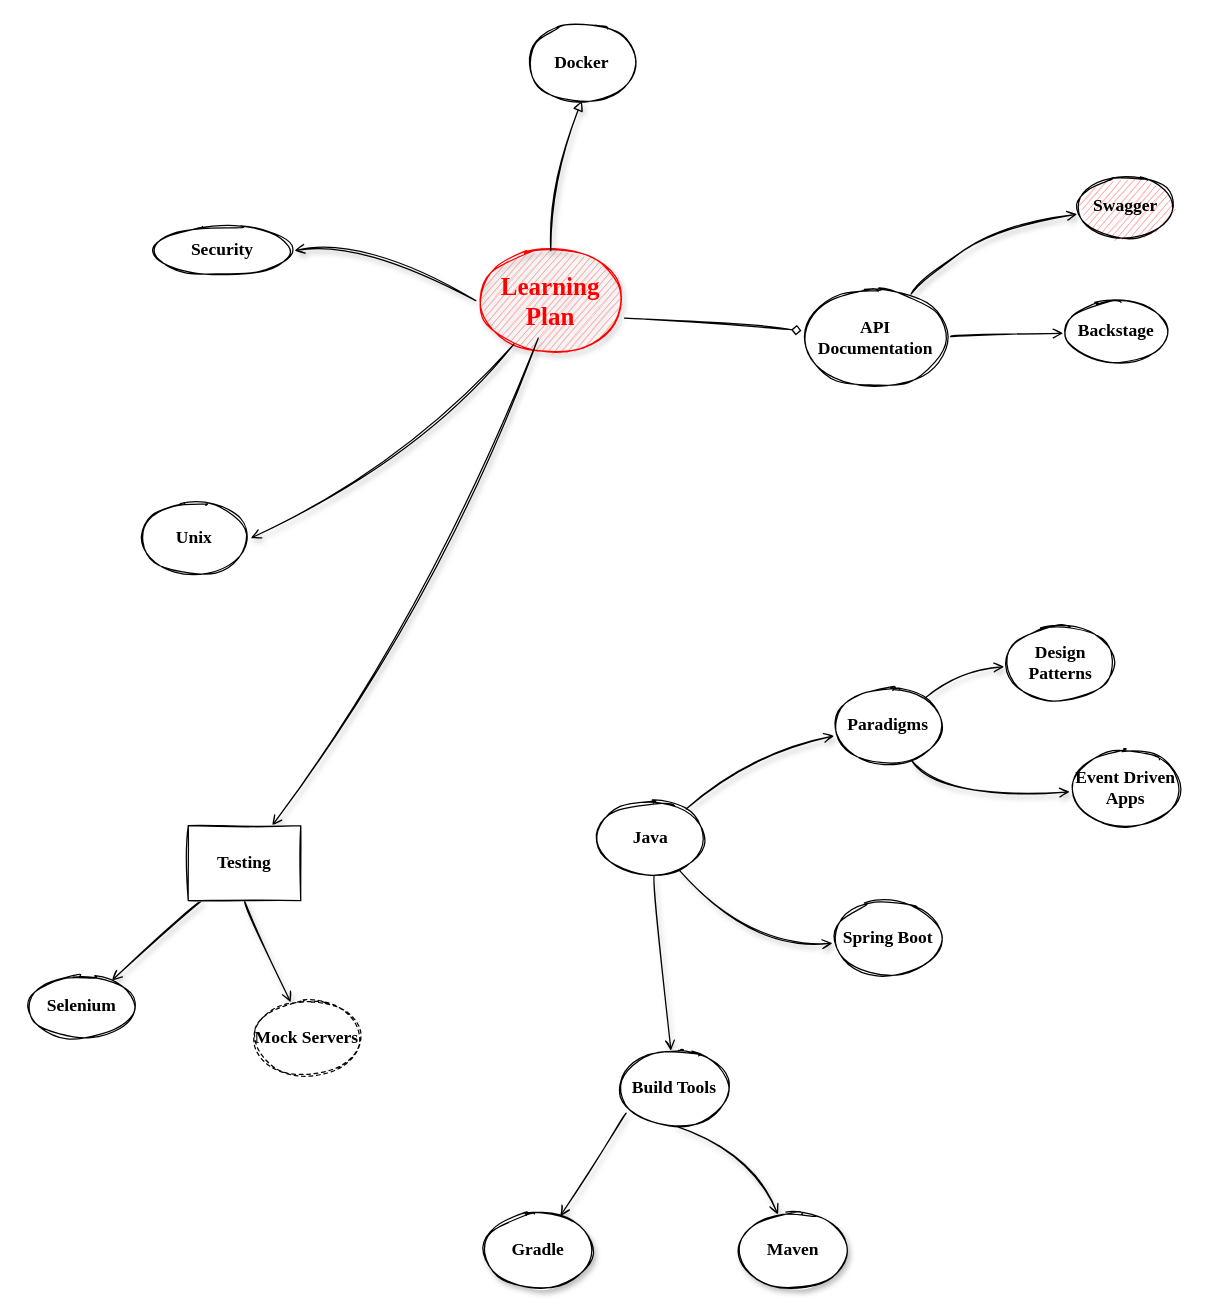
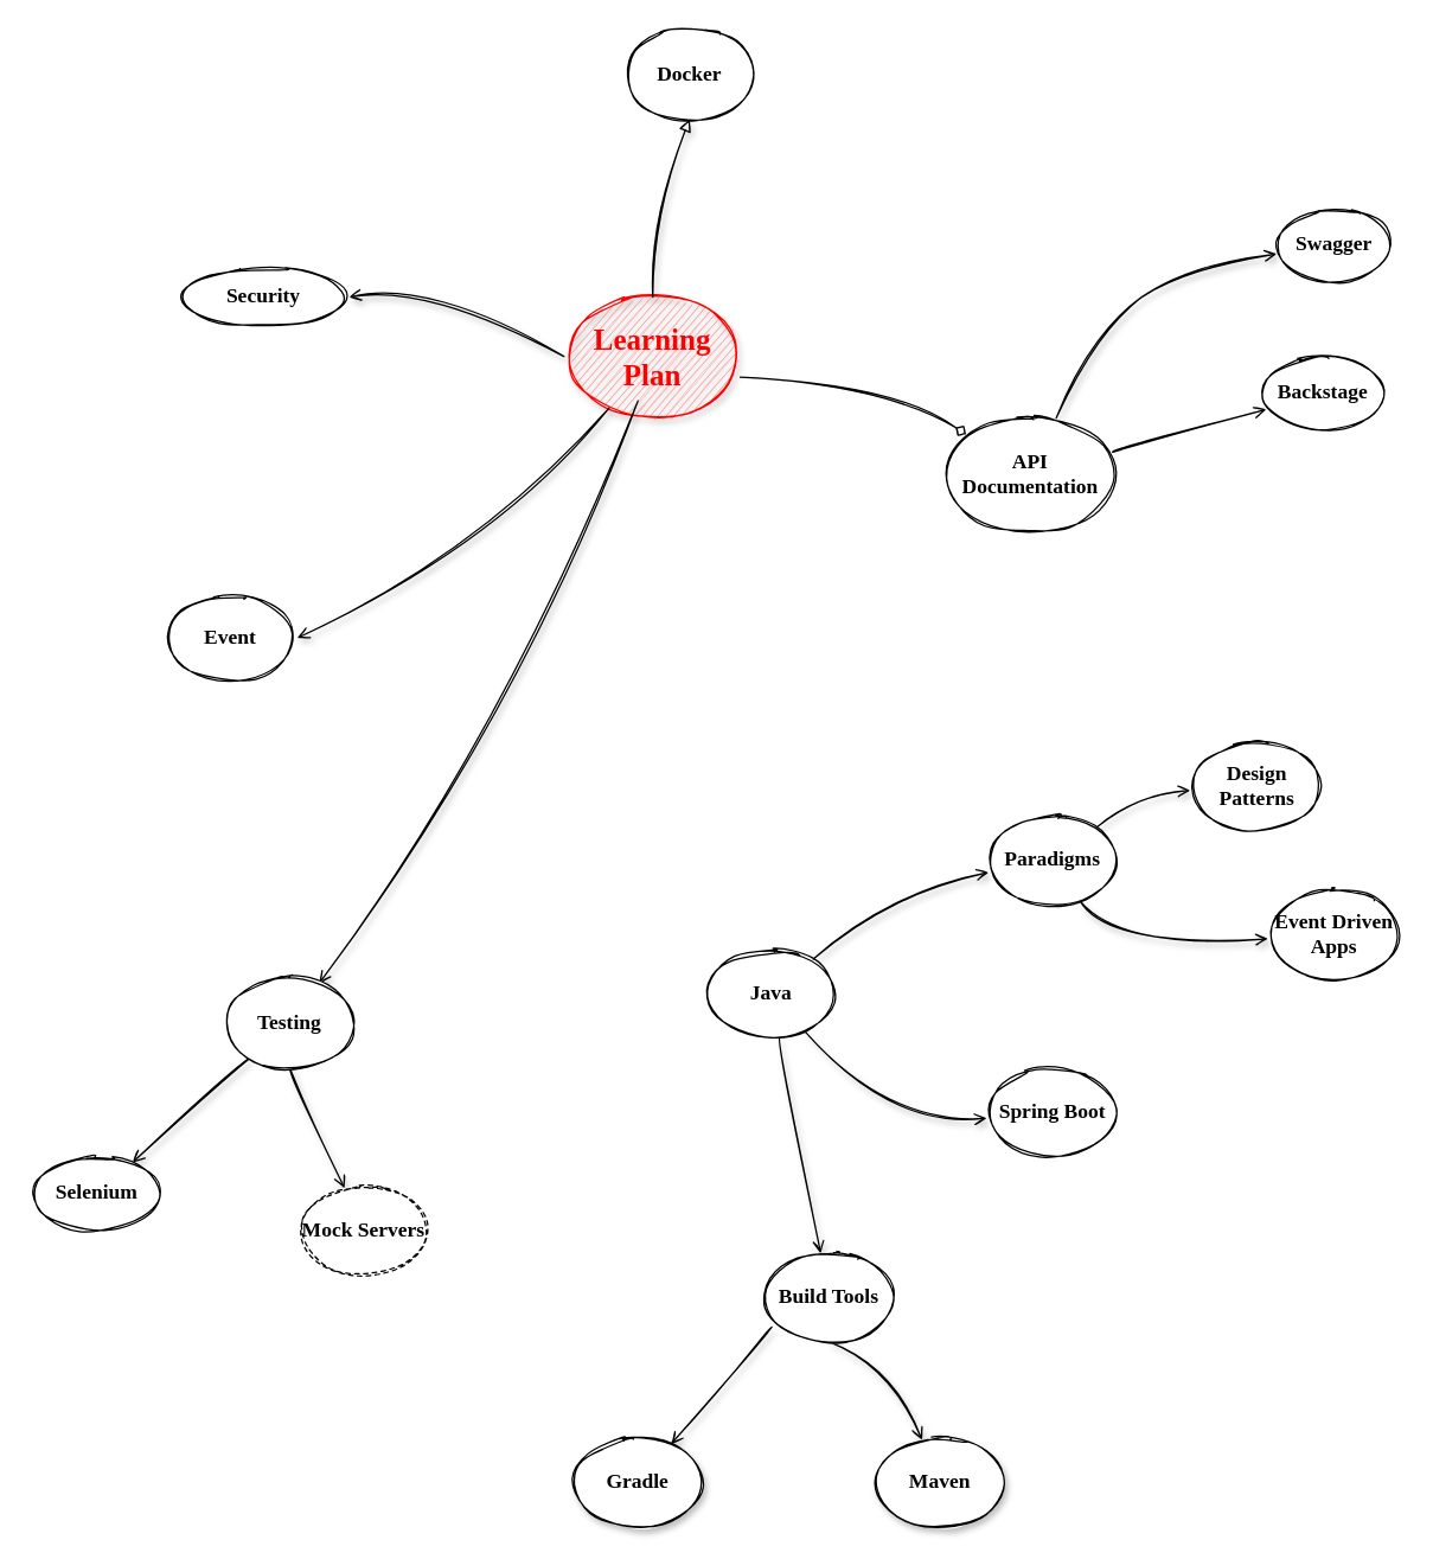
  <mxCell id="0" />
  <mxCell id="1" parent="0" />
  <mxCell id="2" value="Learning Plan" style="ellipse;whiteSpace=wrap;html=1;rounded=0;shadow=1;comic=0;labelBackgroundColor=none;strokeWidth=1;fontFamily=Comic Sans MS;fontSize=20;align=center;fontStyle=1;fontColor=#FF0000;strokeColor=#FF0000;sketch=1;fillColor=#FF9999;" parent="1" vertex="1"><mxGeometry x="380" y="200" width="120" height="80" as="geometry" /></mxCell>
  <mxCell id="3" value="Docker" style="ellipse;whiteSpace=wrap;html=1;rounded=0;shadow=0;comic=0;labelBackgroundColor=none;strokeWidth=1;fontFamily=Comic Sans MS;fontSize=14;align=center;sketch=1;fontStyle=1" parent="1" vertex="1"><mxGeometry x="420" y="20" width="90" height="60" as="geometry" /></mxCell>
  <mxCell id="4" value="" style="endArrow=block;html=1;fontSize=14;fontColor=#0000FF;exitX=0.5;exitY=0;exitDx=0;exitDy=0;sketch=1;entryX=0.5;entryY=1;entryDx=0;entryDy=0;curved=1;endFill=0;shadow=1;" parent="1" source="2" target="3" edge="1"><mxGeometry width="50" height="50" relative="1" as="geometry"><mxPoint x="610" y="390" as="sourcePoint" /><mxPoint x="660" y="340" as="targetPoint" /><Array as="points"><mxPoint x="440" y="140" /></Array></mxGeometry></mxCell>
- <mxCell id="5" value="Unix" style="ellipse;whiteSpace=wrap;html=1;rounded=0;shadow=0;comic=0;labelBackgroundColor=none;strokeWidth=1;fontFamily=Comic Sans MS;fontSize=14;align=center;sketch=1;fontStyle=1" parent="1" vertex="1"><mxGeometry x="110" y="400" width="90" height="60" as="geometry" /></mxCell>
+ <mxCell id="5" value="Event" style="ellipse;whiteSpace=wrap;html=1;rounded=0;shadow=0;comic=0;labelBackgroundColor=none;strokeWidth=1;fontFamily=Comic Sans MS;fontSize=14;align=center;sketch=1;fontStyle=1" parent="1" vertex="1"><mxGeometry x="110" y="400" width="90" height="60" as="geometry" /></mxCell>
  <mxCell id="6" value="" style="endArrow=open;html=1;fontSize=14;fontColor=#0000FF;sketch=1;entryX=1;entryY=0.5;entryDx=0;entryDy=0;curved=1;endFill=0;shadow=1;" parent="1" source="2" target="5" edge="1"><mxGeometry width="50" height="50" relative="1" as="geometry"><mxPoint x="512.97" y="334" as="sourcePoint" /><mxPoint x="670" y="430" as="targetPoint" /><Array as="points"><mxPoint x="330" y="370" /></Array></mxGeometry></mxCell>
  <mxCell id="7" value="" style="edgeStyle=none;shape=connector;curved=1;rounded=1;sketch=1;orthogonalLoop=1;jettySize=auto;html=1;labelBackgroundColor=default;fontFamily=Helvetica;fontSize=14;fontColor=#0000FF;endArrow=open;endFill=0;strokeColor=default;shadow=1;" parent="1" source="13" target="16" edge="1"><mxGeometry relative="1" as="geometry"><Array as="points"><mxPoint x="605" y="600" /></Array></mxGeometry></mxCell>
  <mxCell id="8" value="" style="edgeStyle=none;shape=connector;curved=1;rounded=1;sketch=1;orthogonalLoop=1;jettySize=auto;html=1;labelBackgroundColor=default;fontFamily=Comic Sans MS;fontSize=14;fontColor=default;endArrow=open;endFill=0;strokeColor=default;shadow=1;exitX=0.5;exitY=1;exitDx=0;exitDy=0;" parent="1" source="19" target="17" edge="1"><mxGeometry relative="1" as="geometry"><mxPoint x="570" y="920" as="sourcePoint" /><Array as="points"><mxPoint x="600" y="920" /></Array></mxGeometry></mxCell>
  <mxCell id="9" value="" style="edgeStyle=none;shape=connector;curved=1;rounded=1;sketch=1;orthogonalLoop=1;jettySize=auto;html=1;labelBackgroundColor=default;fontFamily=Comic Sans MS;fontSize=14;fontColor=default;endArrow=open;endFill=0;strokeColor=default;exitX=0.07;exitY=0.833;exitDx=0;exitDy=0;exitPerimeter=0;shadow=1;" parent="1" source="19" target="18" edge="1"><mxGeometry relative="1" as="geometry" /></mxCell>
  <mxCell id="10" value="" style="edgeStyle=none;shape=connector;curved=1;rounded=1;sketch=1;orthogonalLoop=1;jettySize=auto;html=1;labelBackgroundColor=default;fontFamily=Comic Sans MS;fontSize=14;fontColor=default;endArrow=open;endFill=0;strokeColor=default;shadow=1;" parent="1" source="13" target="19" edge="1"><mxGeometry relative="1" as="geometry" /></mxCell>
  <mxCell id="11" value="" style="edgeStyle=none;shape=connector;curved=1;rounded=1;sketch=1;orthogonalLoop=1;jettySize=auto;html=1;labelBackgroundColor=default;fontFamily=Helvetica;fontSize=14;fontColor=#0000FF;endArrow=open;endFill=0;strokeColor=default;shadow=1;" parent="1" target="24" edge="1"><mxGeometry relative="1" as="geometry"><mxPoint x="430" y="270" as="sourcePoint" /><Array as="points"><mxPoint x="350" y="480" /></Array></mxGeometry></mxCell>
  <mxCell id="12" value="" style="edgeStyle=none;shape=connector;curved=1;rounded=1;sketch=1;orthogonalLoop=1;jettySize=auto;html=1;labelBackgroundColor=default;fontFamily=Helvetica;fontSize=14;fontColor=#0000FF;endArrow=open;endFill=0;strokeColor=default;shadow=1;" parent="1" source="13" target="31" edge="1"><mxGeometry relative="1" as="geometry"><Array as="points"><mxPoint x="600" y="760" /></Array></mxGeometry></mxCell>
  <mxCell id="13" value="Java" style="ellipse;whiteSpace=wrap;html=1;rounded=0;shadow=0;comic=0;labelBackgroundColor=none;strokeWidth=1;fontFamily=Comic Sans MS;fontSize=14;align=center;sketch=1;fontStyle=1" parent="1" vertex="1"><mxGeometry x="475" y="640" width="90" height="60" as="geometry" /></mxCell>
  <mxCell id="14" value="" style="edgeStyle=none;shape=connector;curved=1;rounded=1;sketch=1;orthogonalLoop=1;jettySize=auto;html=1;labelBackgroundColor=default;fontFamily=Helvetica;fontSize=14;fontColor=#0000FF;endArrow=open;endFill=0;strokeColor=default;shadow=1;" parent="1" source="16" target="20" edge="1"><mxGeometry relative="1" as="geometry"><Array as="points"><mxPoint x="770" y="535" /></Array></mxGeometry></mxCell>
  <mxCell id="15" value="" style="edgeStyle=none;shape=connector;curved=1;rounded=1;sketch=1;orthogonalLoop=1;jettySize=auto;html=1;labelBackgroundColor=default;fontFamily=Helvetica;fontSize=14;fontColor=#0000FF;endArrow=open;endFill=0;strokeColor=default;shadow=1;" parent="1" source="16" target="21" edge="1"><mxGeometry relative="1" as="geometry"><Array as="points"><mxPoint x="750" y="640" /></Array></mxGeometry></mxCell>
  <mxCell id="16" value="Paradigms" style="ellipse;whiteSpace=wrap;html=1;rounded=0;shadow=0;comic=0;labelBackgroundColor=none;strokeWidth=1;fontFamily=Comic Sans MS;fontSize=14;align=center;sketch=1;fontStyle=1" parent="1" vertex="1"><mxGeometry x="665" y="550" width="90" height="60" as="geometry" /></mxCell>
  <mxCell id="17" value="Maven" style="ellipse;whiteSpace=wrap;html=1;rounded=0;shadow=1;comic=0;labelBackgroundColor=none;strokeWidth=1;fontFamily=Comic Sans MS;fontSize=14;align=center;sketch=1;fontStyle=1" parent="1" vertex="1"><mxGeometry x="589" y="970" width="90" height="60" as="geometry" /></mxCell>
  <mxCell id="18" value="Gradle" style="ellipse;whiteSpace=wrap;html=1;rounded=0;shadow=1;comic=0;labelBackgroundColor=none;strokeWidth=1;fontFamily=Comic Sans MS;fontSize=14;align=center;sketch=1;fontStyle=1" parent="1" vertex="1"><mxGeometry x="385" y="970" width="90" height="60" as="geometry" /></mxCell>
- <mxCell id="19" value="Build Tools" style="ellipse;whiteSpace=wrap;html=1;rounded=0;shadow=0;comic=0;labelBackgroundColor=none;strokeWidth=1;fontFamily=Comic Sans MS;fontSize=14;align=center;sketch=1;fontStyle=1" parent="1" vertex="1"><mxGeometry x="494" y="840" width="90" height="60" as="geometry" /></mxCell>
+ <mxCell id="19" value="Build Tools" style="ellipse;whiteSpace=wrap;html=1;rounded=0;shadow=0;comic=0;labelBackgroundColor=none;strokeWidth=1;fontFamily=Comic Sans MS;fontSize=14;align=center;sketch=1;fontStyle=1" parent="1" vertex="1"><mxGeometry x="514" y="845" width="90" height="60" as="geometry" /></mxCell>
  <mxCell id="20" value="Design Patterns" style="ellipse;whiteSpace=wrap;html=1;rounded=0;shadow=0;comic=0;labelBackgroundColor=none;strokeWidth=1;fontFamily=Comic Sans MS;fontSize=14;align=center;sketch=1;fontStyle=1" parent="1" vertex="1"><mxGeometry x="802.5" y="500" width="90" height="60" as="geometry" /></mxCell>
  <mxCell id="21" value="Event Driven Apps" style="ellipse;whiteSpace=wrap;html=1;rounded=0;shadow=0;comic=0;labelBackgroundColor=none;strokeWidth=1;fontFamily=Comic Sans MS;fontSize=14;align=center;sketch=1;fontStyle=1" parent="1" vertex="1"><mxGeometry x="855" y="600" width="90" height="60" as="geometry" /></mxCell>
  <mxCell id="22" value="" style="edgeStyle=none;shape=connector;curved=1;rounded=1;sketch=1;orthogonalLoop=1;jettySize=auto;html=1;labelBackgroundColor=default;fontFamily=Helvetica;fontSize=14;fontColor=#0000FF;endArrow=open;endFill=0;strokeColor=default;exitX=0.5;exitY=1;exitDx=0;exitDy=0;shadow=1;" parent="1" source="24" target="32" edge="1"><mxGeometry relative="1" as="geometry" /></mxCell>
  <mxCell id="23" value="" style="edgeStyle=none;shape=connector;curved=1;rounded=1;sketch=1;orthogonalLoop=1;jettySize=auto;html=1;labelBackgroundColor=default;fontFamily=Helvetica;fontSize=14;fontColor=#0000FF;endArrow=open;endFill=0;strokeColor=default;shadow=1;" parent="1" source="24" target="33" edge="1"><mxGeometry relative="1" as="geometry" /></mxCell>
- <mxCell id="24" value="Testing" style="whiteSpace=wrap;html=1;shadow=0;comic=0;labelBackgroundColor=none;strokeWidth=1;fontFamily=Comic Sans MS;fontSize=14;align=center;sketch=1;fontStyle=1;rounded=0;" parent="1" vertex="1"><mxGeometry x="150" y="660" width="90" height="60" as="geometry" /></mxCell>
+ <mxCell id="24" value="Testing" style="ellipse;whiteSpace=wrap;html=1;rounded=0;shadow=0;comic=0;labelBackgroundColor=none;strokeWidth=1;fontFamily=Comic Sans MS;fontSize=14;align=center;sketch=1;fontStyle=1" parent="1" vertex="1"><mxGeometry x="150" y="660" width="90" height="60" as="geometry" /></mxCell>
  <mxCell id="25" value="" style="edgeStyle=none;shape=connector;curved=1;rounded=1;sketch=1;orthogonalLoop=1;jettySize=auto;html=1;labelBackgroundColor=default;fontFamily=Helvetica;fontSize=14;fontColor=#0000FF;endArrow=open;endFill=0;strokeColor=default;shadow=1;" parent="1" source="27" target="29" edge="1"><mxGeometry relative="1" as="geometry"><Array as="points"><mxPoint x="740" y="220" /><mxPoint x="800" y="180" /></Array></mxGeometry></mxCell>
  <mxCell id="26" value="" style="edgeStyle=none;shape=connector;curved=1;rounded=1;sketch=1;orthogonalLoop=1;jettySize=auto;html=1;labelBackgroundColor=default;fontFamily=Comic Sans MS;fontSize=14;fontColor=default;endArrow=open;endFill=0;strokeColor=default;" parent="1" source="27" target="34" edge="1"><mxGeometry relative="1" as="geometry" /></mxCell>
- <mxCell id="27" value="API Documentation" style="ellipse;whiteSpace=wrap;html=1;rounded=0;shadow=0;comic=0;labelBackgroundColor=none;strokeWidth=1;fontFamily=Comic Sans MS;fontSize=14;align=center;sketch=1;fontStyle=1" parent="1" vertex="1"><mxGeometry x="640" y="230" width="120" height="80" as="geometry" /></mxCell>
+ <mxCell id="27" value="API Documentation" style="ellipse;whiteSpace=wrap;html=1;rounded=0;shadow=0;comic=0;labelBackgroundColor=none;strokeWidth=1;fontFamily=Comic Sans MS;fontSize=14;align=center;sketch=1;fontStyle=1" parent="1" vertex="1"><mxGeometry x="635" y="280" width="120" height="80" as="geometry" /></mxCell>
  <mxCell id="28" value="" style="endArrow=diamond;html=1;fontSize=14;fontColor=#0000FF;exitX=0.992;exitY=0.675;exitDx=0;exitDy=0;exitPerimeter=0;sketch=1;curved=1;endFill=0;" parent="1" source="2" target="27" edge="1"><mxGeometry width="50" height="50" relative="1" as="geometry"><mxPoint x="513.96" y="242" as="sourcePoint" /><mxPoint x="610" y="190" as="targetPoint" /><Array as="points"><mxPoint x="600" y="260" /></Array></mxGeometry></mxCell>
- <mxCell id="29" value="Swagger" style="ellipse;whiteSpace=wrap;html=1;rounded=0;shadow=0;comic=0;labelBackgroundColor=none;strokeWidth=1;fontFamily=Comic Sans MS;fontSize=14;align=center;sketch=1;fontStyle=1;fillColor=#ff9999;" parent="1" vertex="1"><mxGeometry x="860" y="140" width="80" height="50" as="geometry" /></mxCell>
+ <mxCell id="29" value="Swagger" style="ellipse;whiteSpace=wrap;html=1;rounded=0;shadow=0;comic=0;labelBackgroundColor=none;strokeWidth=1;fontFamily=Comic Sans MS;fontSize=14;align=center;sketch=1;fontStyle=1" parent="1" vertex="1"><mxGeometry x="860" y="140" width="80" height="50" as="geometry" /></mxCell>
  <mxCell id="30" value="Security" style="ellipse;whiteSpace=wrap;html=1;rounded=0;shadow=0;comic=0;labelBackgroundColor=none;strokeWidth=1;fontFamily=Comic Sans MS;fontSize=14;align=center;sketch=1;fontStyle=1" parent="1" vertex="1"><mxGeometry x="120" y="180" width="115" height="40" as="geometry" /></mxCell>
  <mxCell id="31" value="Spring Boot" style="ellipse;whiteSpace=wrap;html=1;rounded=0;shadow=0;comic=0;labelBackgroundColor=none;strokeWidth=1;fontFamily=Comic Sans MS;fontSize=14;align=center;sketch=1;fontStyle=1" parent="1" vertex="1"><mxGeometry x="665" y="720" width="90" height="60" as="geometry" /></mxCell>
  <mxCell id="32" value="Mock Servers" style="ellipse;whiteSpace=wrap;html=1;rounded=0;shadow=0;comic=0;labelBackgroundColor=none;strokeWidth=1;fontFamily=Comic Sans MS;fontSize=14;align=center;sketch=1;fontStyle=1;dashed=1;" parent="1" vertex="1"><mxGeometry x="200" y="800" width="90" height="60" as="geometry" /></mxCell>
  <mxCell id="33" value="Selenium" style="ellipse;whiteSpace=wrap;html=1;fontSize=14;fontFamily=Comic Sans MS;rounded=0;shadow=0;comic=0;labelBackgroundColor=none;strokeWidth=1;sketch=1;fontStyle=1;" parent="1" vertex="1"><mxGeometry x="20" y="780" width="90" height="50" as="geometry" /></mxCell>
  <mxCell id="34" value="&lt;span style=&quot;&quot;&gt;Backstage&lt;/span&gt;" style="ellipse;whiteSpace=wrap;html=1;fontSize=14;fontFamily=Comic Sans MS;rounded=0;shadow=0;comic=0;labelBackgroundColor=none;strokeWidth=1;sketch=1;fontStyle=1;" parent="1" vertex="1"><mxGeometry x="850" y="240" width="85" height="50" as="geometry" /></mxCell>
  <mxCell id="35" value="" style="edgeStyle=none;shape=connector;curved=1;rounded=1;sketch=1;orthogonalLoop=1;jettySize=auto;html=1;labelBackgroundColor=default;fontFamily=Comic Sans MS;fontSize=14;fontColor=default;endArrow=open;endFill=0;strokeColor=default;shadow=1;entryX=1;entryY=0.5;entryDx=0;entryDy=0;exitX=0;exitY=0.5;exitDx=0;exitDy=0;" parent="1" source="2" target="30" edge="1"><mxGeometry relative="1" as="geometry"><mxPoint x="532.768" y="709.943" as="sourcePoint" /><mxPoint x="546.22" y="850.057" as="targetPoint" /><Array as="points"><mxPoint x="290" y="190" /></Array></mxGeometry></mxCell>
